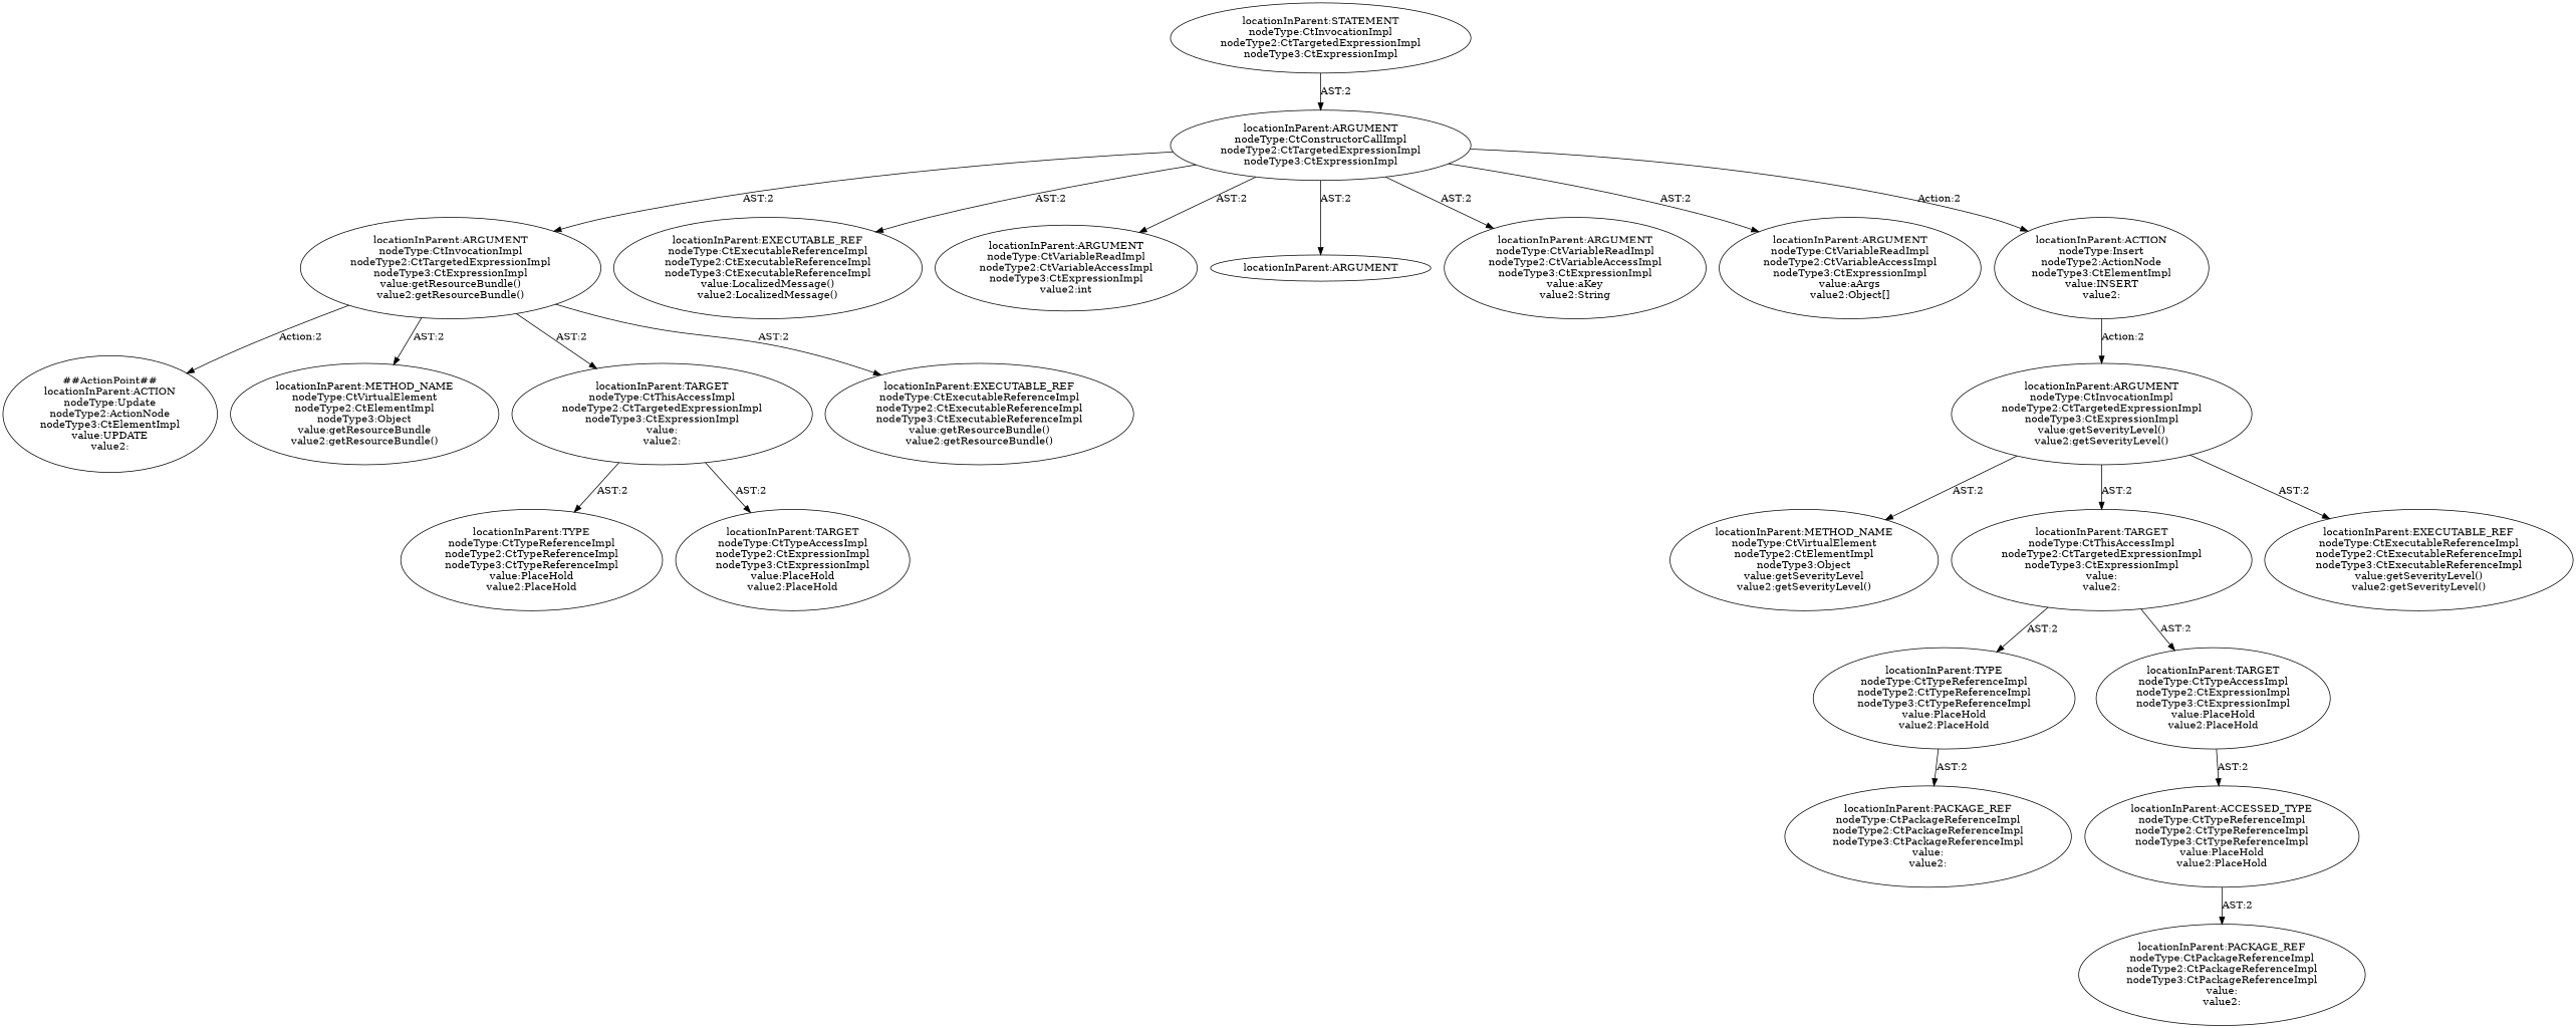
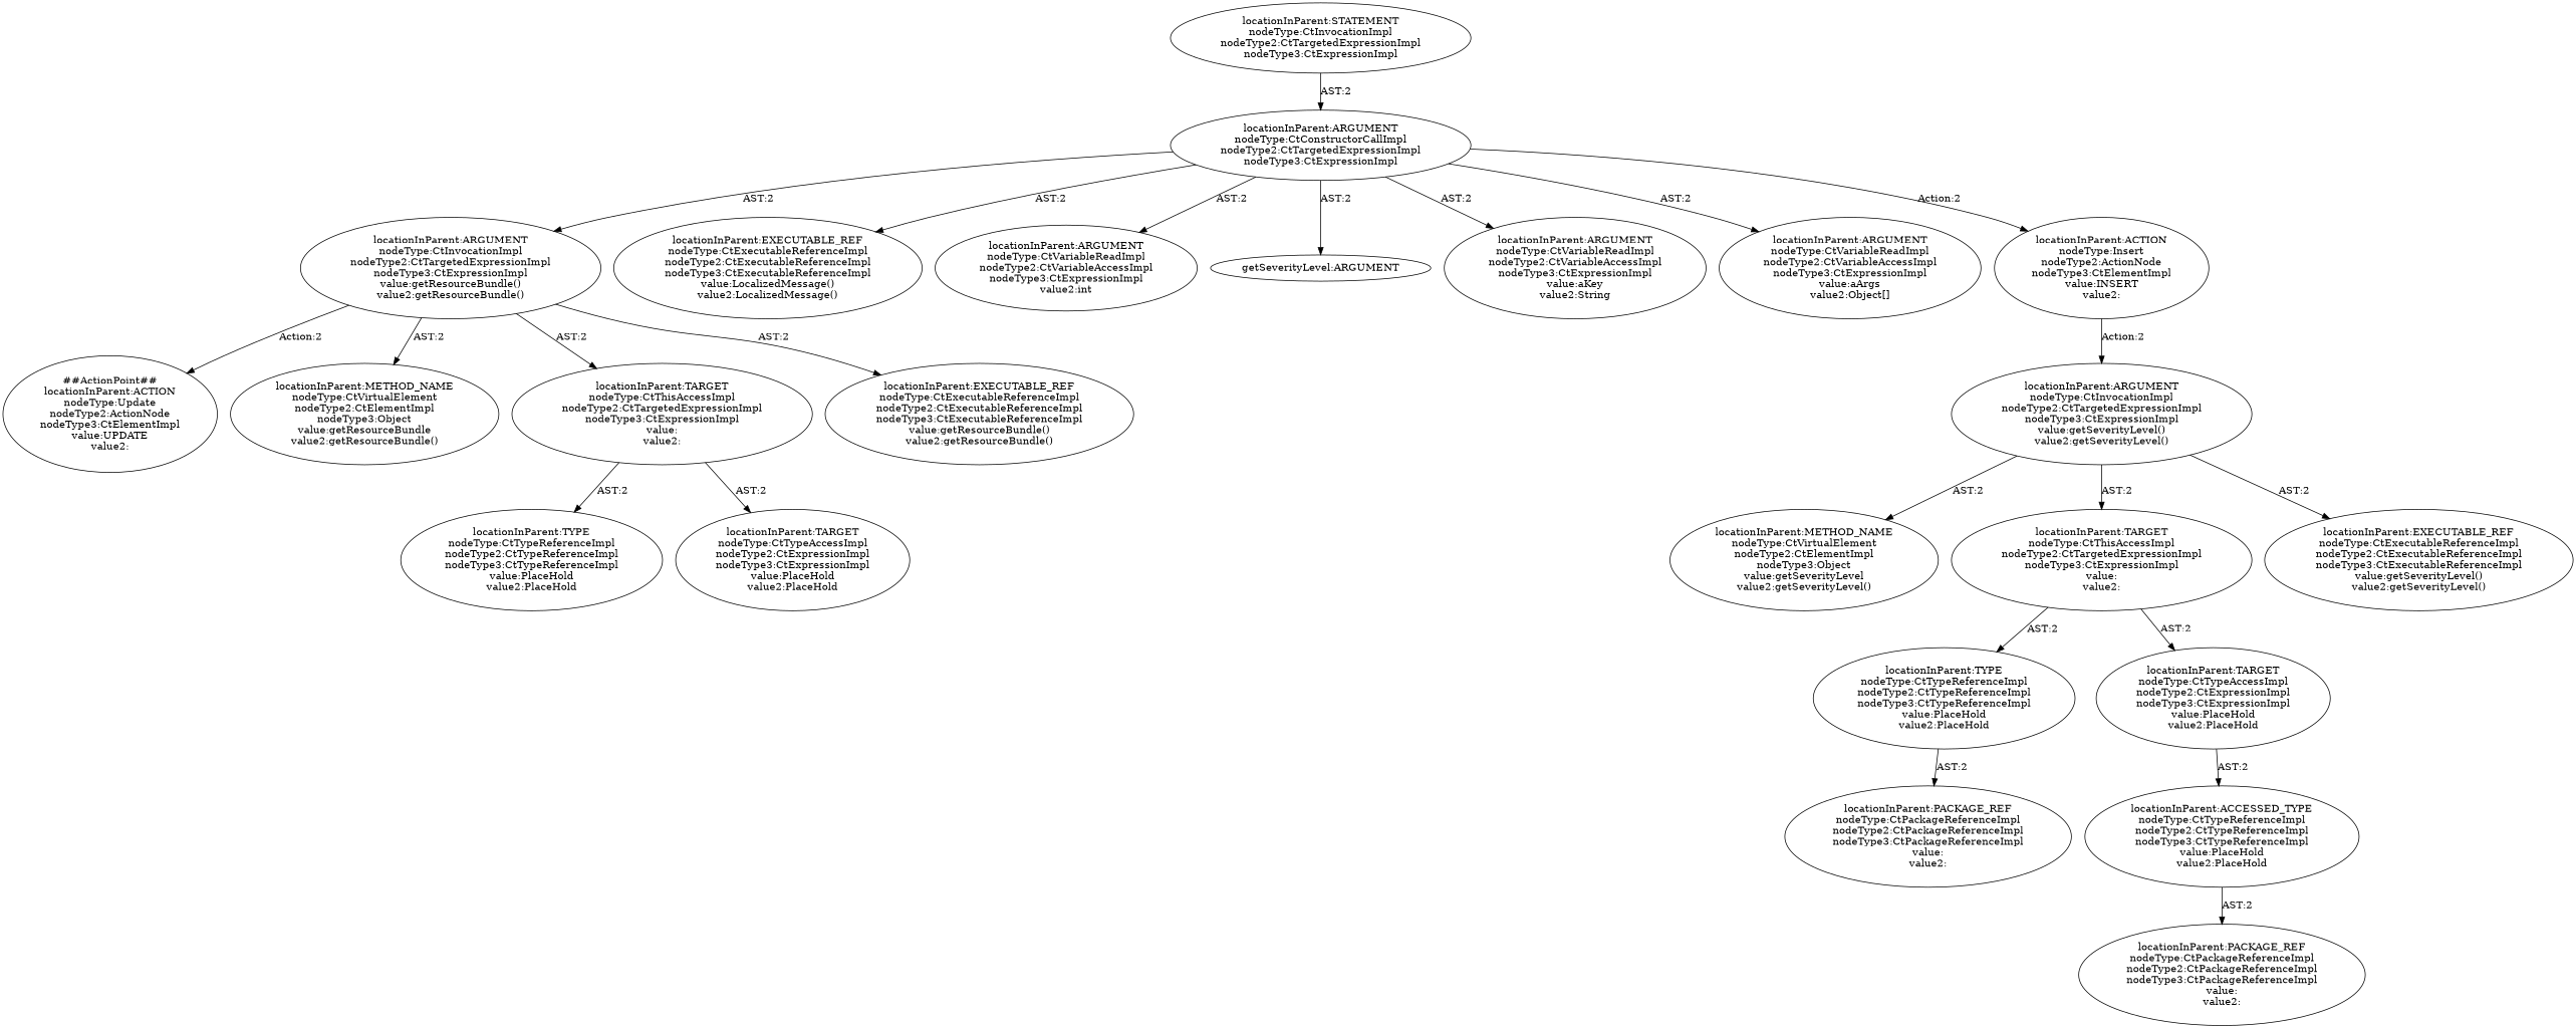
  digraph {
    node [shape=ellipse]
    n1 [label="##ActionPoint##\nlocationInParent:ACTION\nnodeType:Update\nnodeType2:ActionNode\nnodeType3:CtElementImpl\nvalue:UPDATE\nvalue2:"]
    n2 [label="locationInParent:ARGUMENT\nnodeType:CtInvocationImpl\nnodeType2:CtTargetedExpressionImpl\nnodeType3:CtExpressionImpl\nvalue:getResourceBundle()\nvalue2:getResourceBundle()"]
    n3 [label="locationInParent:METHOD_NAME\nnodeType:CtVirtualElement\nnodeType2:CtElementImpl\nnodeType3:Object\nvalue:getResourceBundle\nvalue2:getResourceBundle()"]
    n4 [label="locationInParent:TARGET\nnodeType:CtThisAccessImpl\nnodeType2:CtTargetedExpressionImpl\nnodeType3:CtExpressionImpl\nvalue:\nvalue2:"]
    n5 [label="locationInParent:EXECUTABLE_REF\nnodeType:CtExecutableReferenceImpl\nnodeType2:CtExecutableReferenceImpl\nnodeType3:CtExecutableReferenceImpl\nvalue:getResourceBundle()\nvalue2:getResourceBundle()"]
    n6 [label="locationInParent:ARGUMENT\nnodeType:CtConstructorCallImpl\nnodeType2:CtTargetedExpressionImpl\nnodeType3:CtExpressionImpl"]
    n7 [label="locationInParent:EXECUTABLE_REF\nnodeType:CtExecutableReferenceImpl\nnodeType2:CtExecutableReferenceImpl\nnodeType3:CtExecutableReferenceImpl\nvalue:LocalizedMessage()\nvalue2:LocalizedMessage()"]
    n8 [label="locationInParent:ARGUMENT\nnodeType:CtVariableReadImpl\nnodeType2:CtVariableAccessImpl\nnodeType3:CtExpressionImpl\nvalue2:int"]
-   n9 [label="locationInParent:ARGUMENT"]
+   n9 [label="getSeverityLevel:ARGUMENT"]
    n10 [label="locationInParent:ARGUMENT\nnodeType:CtVariableReadImpl\nnodeType2:CtVariableAccessImpl\nnodeType3:CtExpressionImpl\nvalue:aKey\nvalue2:String"]
    n11 [label="locationInParent:ARGUMENT\nnodeType:CtVariableReadImpl\nnodeType2:CtVariableAccessImpl\nnodeType3:CtExpressionImpl\nvalue:aArgs\nvalue2:Object[]"]
    n12 [label="locationInParent:ACTION\nnodeType:Insert\nnodeType2:ActionNode\nnodeType3:CtElementImpl\nvalue:INSERT\nvalue2:"]
    n13 [label="locationInParent:STATEMENT\nnodeType:CtInvocationImpl\nnodeType2:CtTargetedExpressionImpl\nnodeType3:CtExpressionImpl"]
    n14 [label="locationInParent:ARGUMENT\nnodeType:CtInvocationImpl\nnodeType2:CtTargetedExpressionImpl\nnodeType3:CtExpressionImpl\nvalue:getSeverityLevel()\nvalue2:getSeverityLevel()"]
    n15 [label="locationInParent:METHOD_NAME\nnodeType:CtVirtualElement\nnodeType2:CtElementImpl\nnodeType3:Object\nvalue:getSeverityLevel\nvalue2:getSeverityLevel()"]
    n16 [label="locationInParent:TARGET\nnodeType:CtThisAccessImpl\nnodeType2:CtTargetedExpressionImpl\nnodeType3:CtExpressionImpl\nvalue:\nvalue2:"]
    n17 [label="locationInParent:EXECUTABLE_REF\nnodeType:CtExecutableReferenceImpl\nnodeType2:CtExecutableReferenceImpl\nnodeType3:CtExecutableReferenceImpl\nvalue:getSeverityLevel()\nvalue2:getSeverityLevel()"]
    n18 [label="locationInParent:TYPE\nnodeType:CtTypeReferenceImpl\nnodeType2:CtTypeReferenceImpl\nnodeType3:CtTypeReferenceImpl\nvalue:PlaceHold\nvalue2:PlaceHold"]
    n19 [label="locationInParent:TARGET\nnodeType:CtTypeAccessImpl\nnodeType2:CtExpressionImpl\nnodeType3:CtExpressionImpl\nvalue:PlaceHold\nvalue2:PlaceHold"]
    n20 [label="locationInParent:PACKAGE_REF\nnodeType:CtPackageReferenceImpl\nnodeType2:CtPackageReferenceImpl\nnodeType3:CtPackageReferenceImpl\nvalue:\nvalue2:"]
    n21 [label="locationInParent:ACCESSED_TYPE\nnodeType:CtTypeReferenceImpl\nnodeType2:CtTypeReferenceImpl\nnodeType3:CtTypeReferenceImpl\nvalue:PlaceHold\nvalue2:PlaceHold"]
    n22 [label="locationInParent:PACKAGE_REF\nnodeType:CtPackageReferenceImpl\nnodeType2:CtPackageReferenceImpl\nnodeType3:CtPackageReferenceImpl\nvalue:\nvalue2:"]
    n23 [label="locationInParent:TYPE\nnodeType:CtTypeReferenceImpl\nnodeType2:CtTypeReferenceImpl\nnodeType3:CtTypeReferenceImpl\nvalue:PlaceHold\nvalue2:PlaceHold"]
    n24 [label="locationInParent:TARGET\nnodeType:CtTypeAccessImpl\nnodeType2:CtExpressionImpl\nnodeType3:CtExpressionImpl\nvalue:PlaceHold\nvalue2:PlaceHold"]
    n2 -> n1 [label="Action:2"]
    n2 -> n3 [label="AST:2"]
    n2 -> n4 [label="AST:2"]
    n2 -> n5 [label="AST:2"]
    n4 -> n23 [label="AST:2"]
    n4 -> n24 [label="AST:2"]
    n6 -> n2 [label="AST:2"]
    n6 -> n7 [label="AST:2"]
    n6 -> n8 [label="AST:2"]
    n6 -> n9 [label="AST:2"]
    n6 -> n10 [label="AST:2"]
    n6 -> n11 [label="AST:2"]
    n6 -> n12 [label="Action:2"]
    n12 -> n14 [label="Action:2"]
    n13 -> n6 [label="AST:2"]
    n14 -> n15 [label="AST:2"]
    n14 -> n16 [label="AST:2"]
    n14 -> n17 [label="AST:2"]
    n16 -> n18 [label="AST:2"]
    n16 -> n19 [label="AST:2"]
    n18 -> n20 [label="AST:2"]
    n19 -> n21 [label="AST:2"]
    n21 -> n22 [label="AST:2"]
  }
